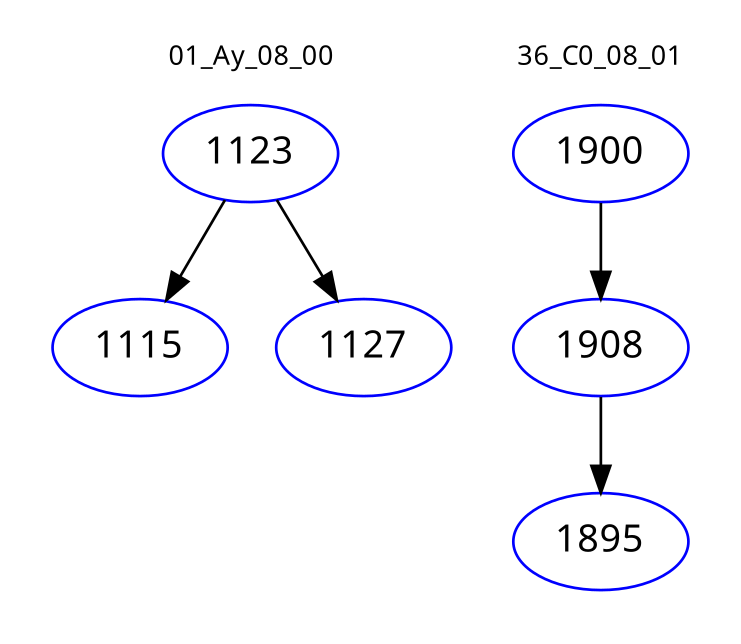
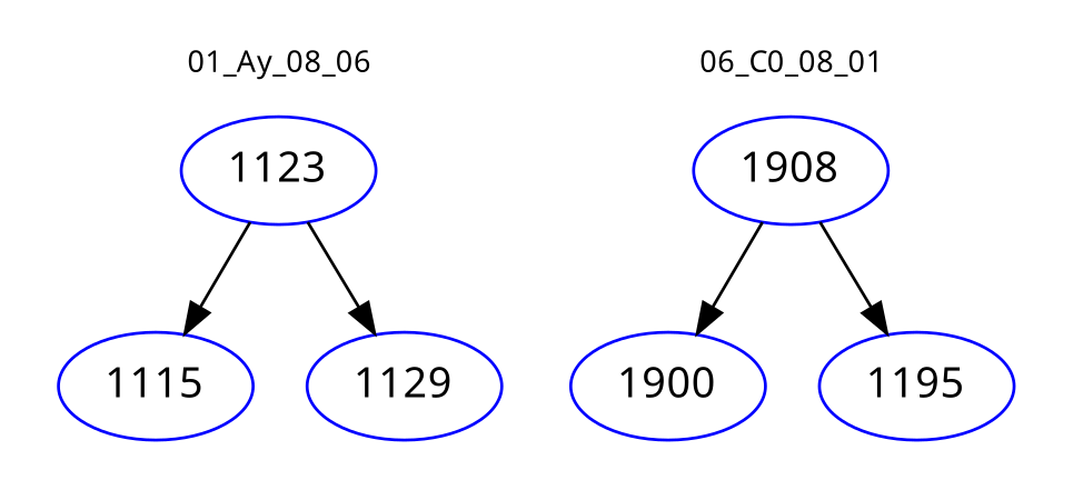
  digraph {
    fontname="Noto Sans"
    node [color=blue fontname="Noto Sans"]
    edge [color=black fontname="Noto Sans"]
    n1 [label=1123]
    n2 [label=1115]
-   n3 [label=1127]
+   n3 [label=1129]
    n4 [label=1900]
-   n5 [label=1895]
+   n5 [label=1195]
    n6 [label=1908]
    subgraph cluster_1 {
      color=white
      fontsize=10
-     label="01_Ay_08_00"
+     label="01_Ay_08_06"
      n1
      n2
      n3
    }
    subgraph cluster_2 {
      color=white
      fontsize=10
-     label="36_C0_08_01"
+     label="06_C0_08_01"
      n4
      n5
      n6
    }
    n1 -> n2
    n1 -> n3
-   n4 -> n6
+   n6 -> n4
    n6 -> n5
  }
